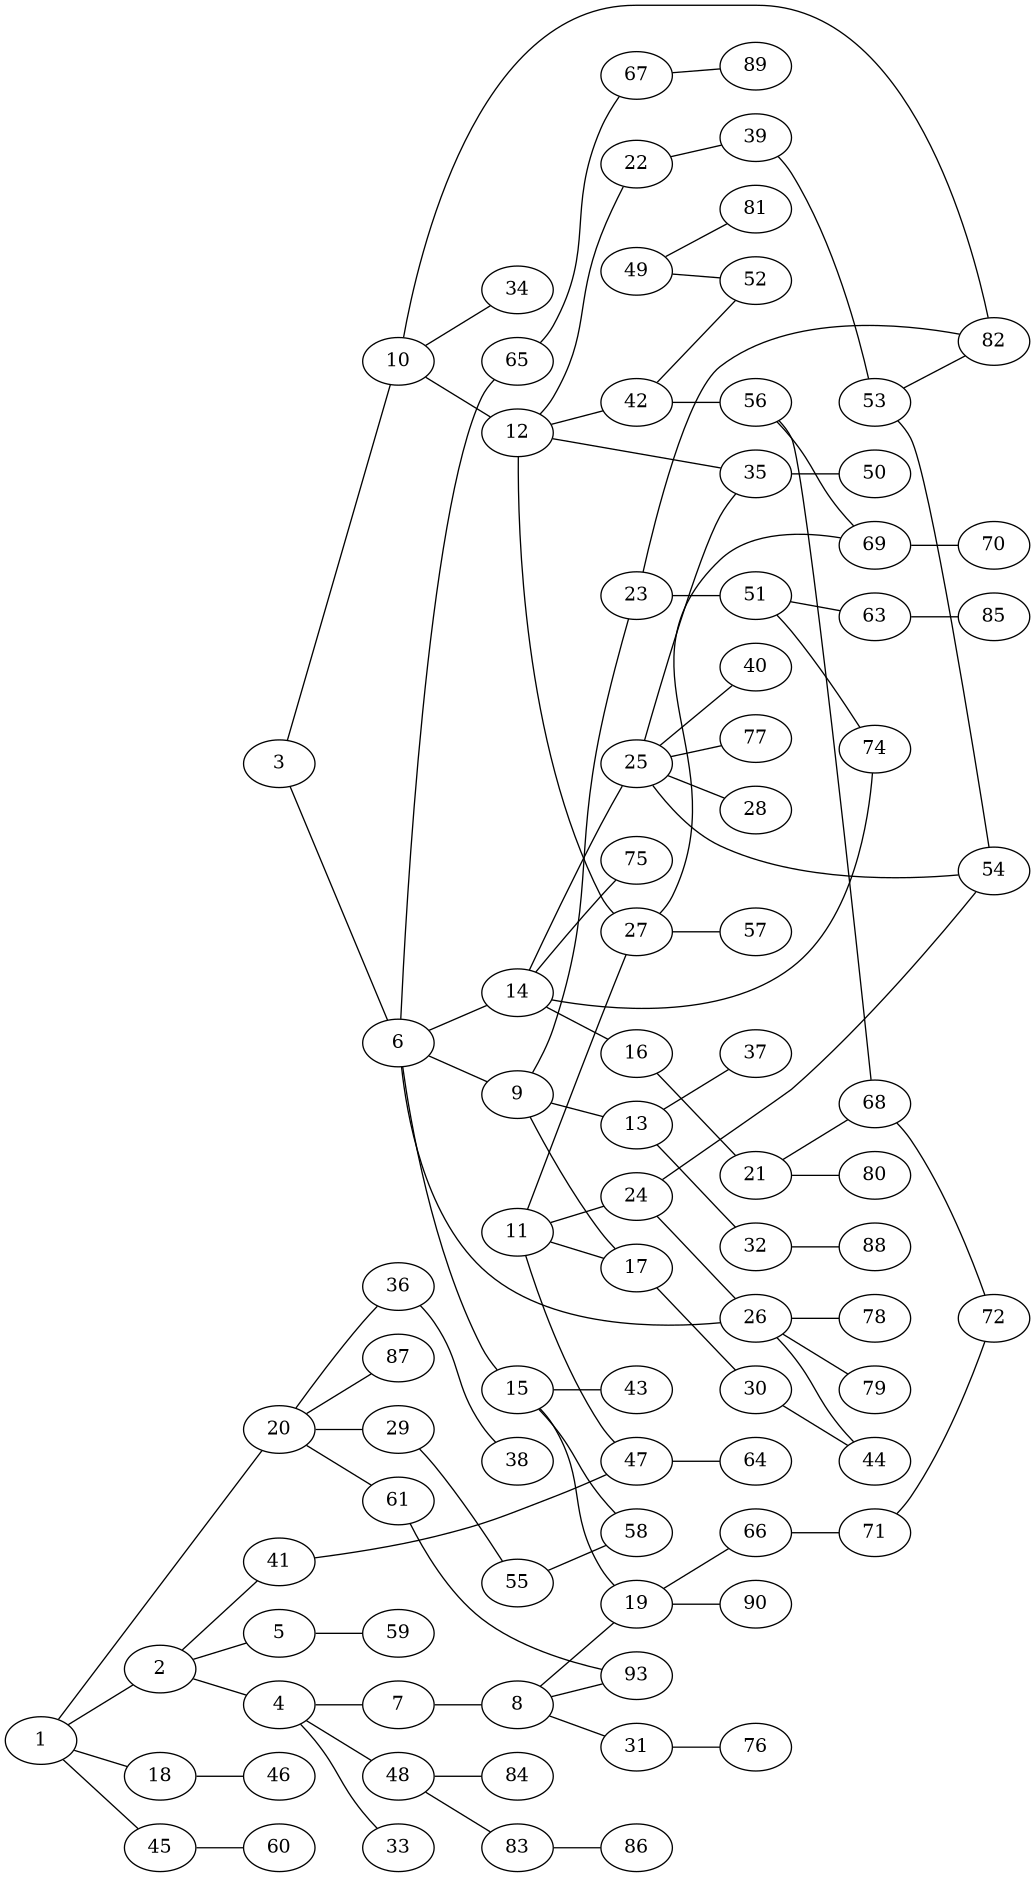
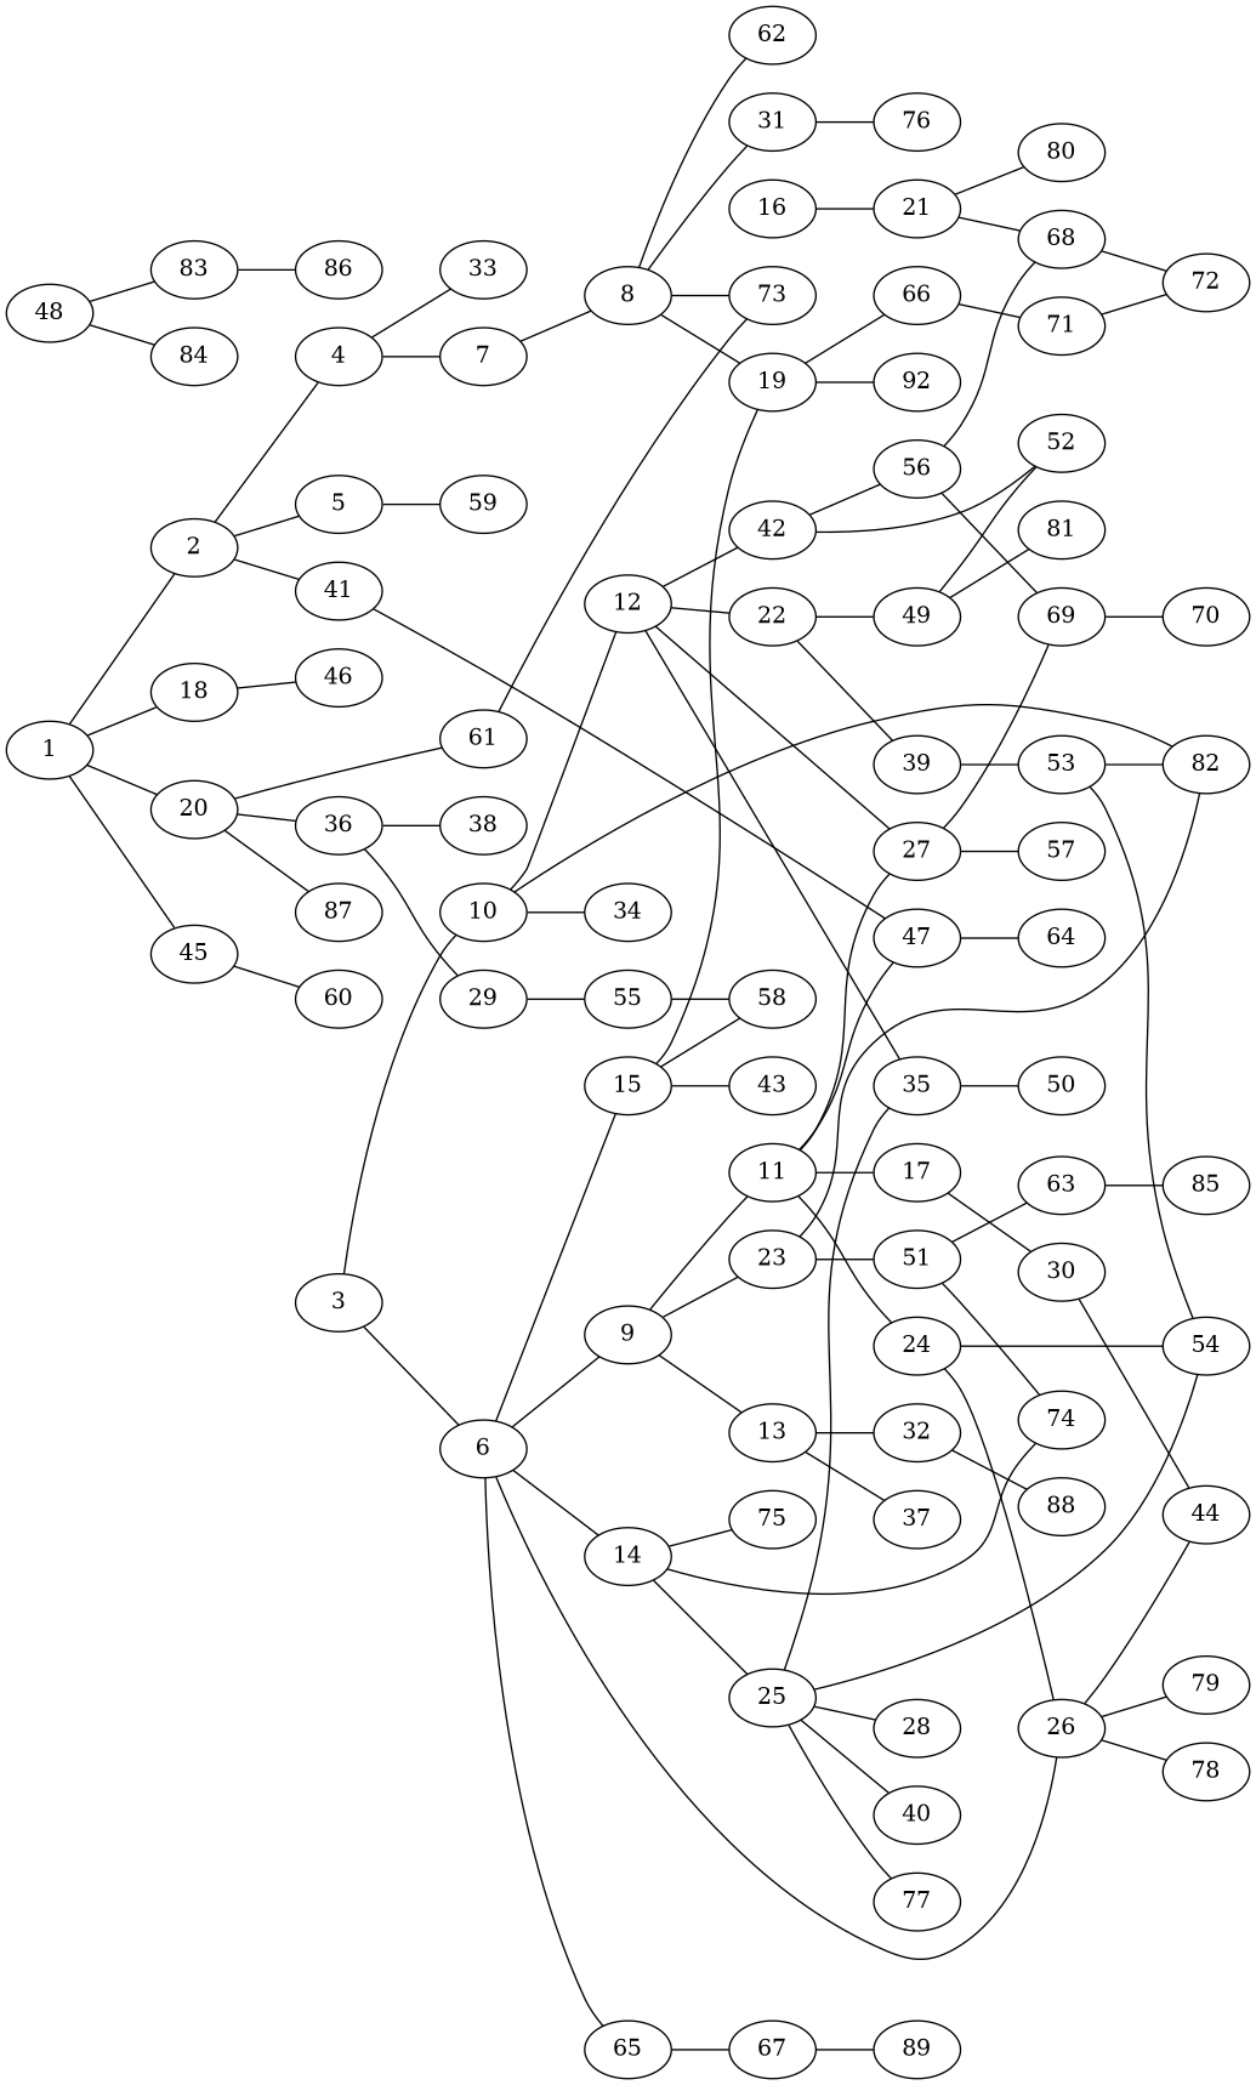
  graph {
    rankdir=LR
    1
    2
    18
    20
    45
    4
    41
    5
    3
    6
    10
    46
    29
    36
    61
    87
    60
    7
    33
    48
    47
    9
    14
    15
    26
    65
    12
    34
    82
    55
    38
-   73 [label=93]
+   73
    59
    8
    83
    84
    64
    11
    13
    23
    16
    25
    74
    75
    19
    43
    58
    44
    78
    79
    67
    27
    22
    35
    42
    31
+   62
    86
    17
    24
    32
    37
    51
    21
    54
    28
    40
    77
    66
-   90
+   90 [label=92]
    89
    76
    71
    30
    57
    69
    88
    63
    39
    49
    50
    52
    56
    70
    53
    81
    68
    80
    72
    85
    1 -- 2
    1 -- 18
    1 -- 20
    1 -- 45
    2 -- 4
    2 -- 41
    2 -- 5
    18 -- 46
-   20 -- 29
+   36 -- 29
    20 -- 36
    20 -- 61
    20 -- 87
    45 -- 60
    4 -- 7
    4 -- 33
-   4 -- 48
    41 -- 47
    5 -- 59
    3 -- 6
    3 -- 10
    6 -- 9
    6 -- 14
    6 -- 15
    6 -- 26
    6 -- 65
    10 -- 12
    10 -- 34
    10 -- 82
    29 -- 55
    36 -- 38
    61 -- 73
    7 -- 8
    48 -- 83
    48 -- 84
    47 -- 64
-   9 -- 17
+   9 -- 11
    9 -- 13
    9 -- 23
-   14 -- 16
    14 -- 25
    14 -- 74
    14 -- 75
    15 -- 19
    15 -- 43
    15 -- 58
    26 -- 44
    26 -- 78
    26 -- 79
    65 -- 67
    12 -- 27
    12 -- 22
    12 -- 35
    12 -- 42
    55 -- 58
    8 -- 73
    8 -- 19
    8 -- 31
+   8 -- 62
    83 -- 86
    11 -- 47
    11 -- 27
    11 -- 17
    11 -- 24
    13 -- 32
    13 -- 37
    23 -- 82
    23 -- 51
    16 -- 21
    25 -- 35
    25 -- 54
    25 -- 28
    25 -- 40
    25 -- 77
    19 -- 66
    19 -- 90
    67 -- 89
    27 -- 57
    27 -- 69
    22 -- 39
+   22 -- 49
    35 -- 50
    42 -- 52
    42 -- 56
    31 -- 76
    17 -- 30
    24 -- 26
    24 -- 54
    32 -- 88
    51 -- 74
    51 -- 63
    21 -- 68
    21 -- 80
    66 -- 71
    71 -- 72
    30 -- 44
    69 -- 70
    63 -- 85
    39 -- 53
    49 -- 52
    49 -- 81
    56 -- 69
    56 -- 68
    53 -- 82
    53 -- 54
    68 -- 72
  }
